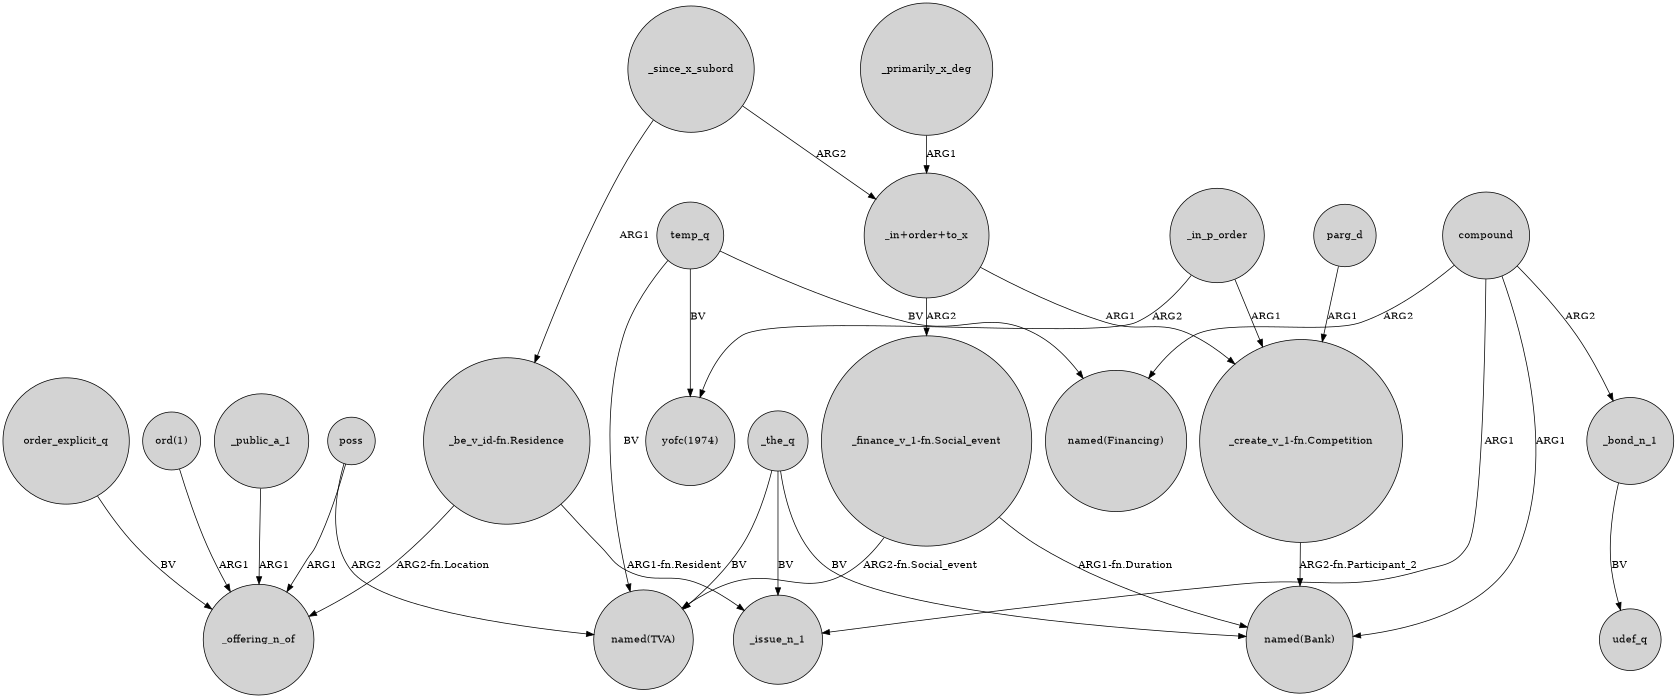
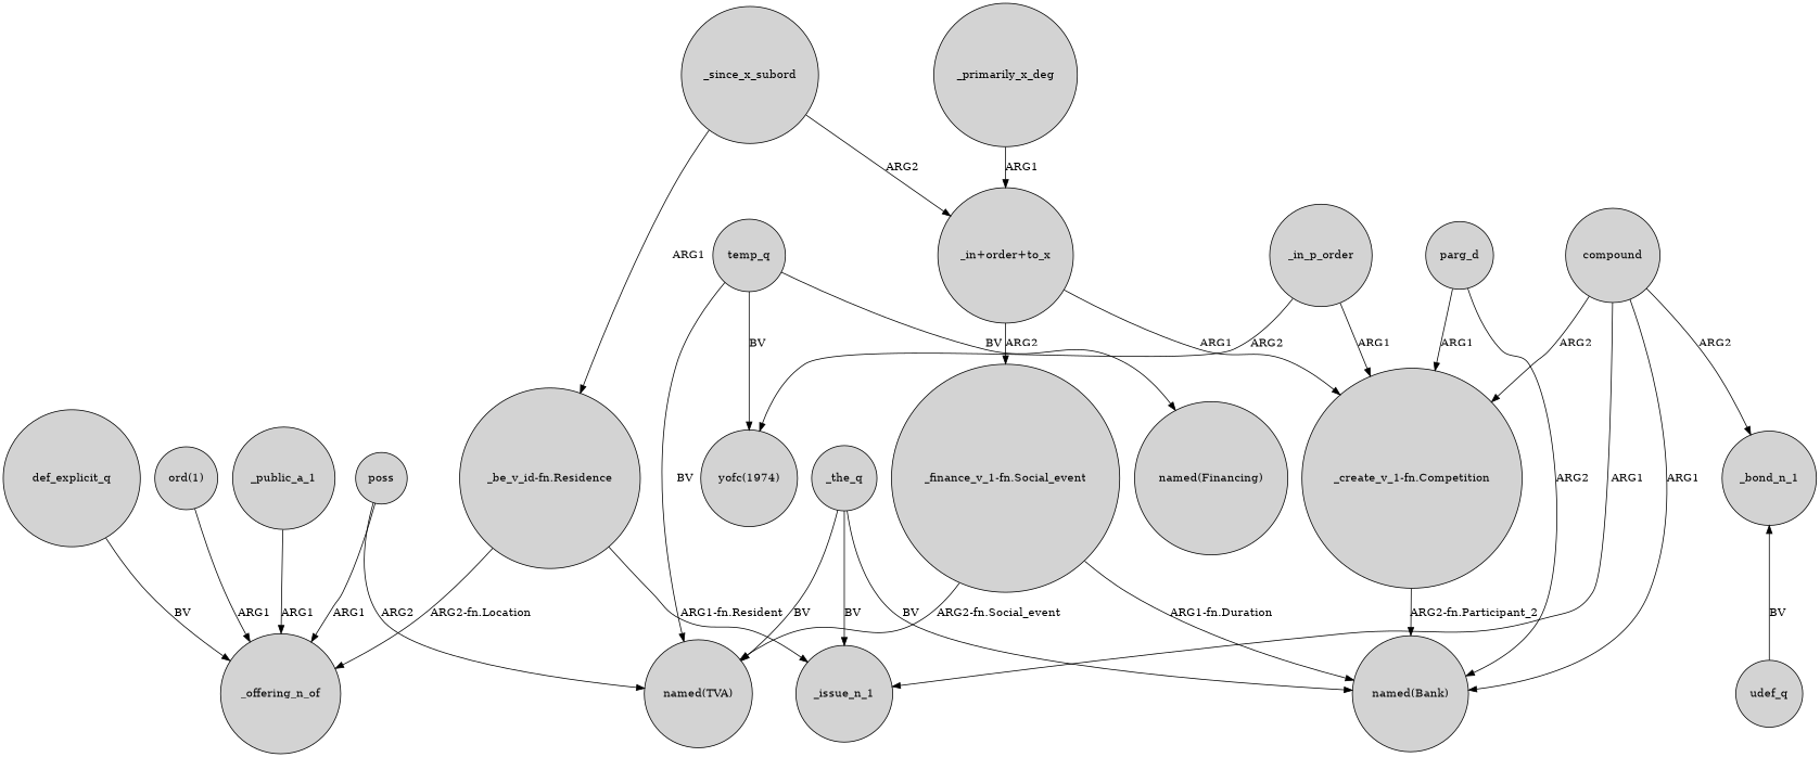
  digraph {
    node [shape=circle style=filled]
    "_in+order+to_x"
    "_create_v_1-fn.Competition"
    "_finance_v_1-fn.Social_event"
    "named(Bank)"
    "named(TVA)"
    udef_q
    _bond_n_1
    _since_x_subord
    "_be_v_id-fn.Residence"
    _issue_n_1
    _offering_n_of
    _the_q
    "ord(1)"
    _primarily_x_deg
    compound
    "named(Financing)"
    n17 [label=temp_q]
    "yofc(1974)"
-   def_explicit_q [label=order_explicit_q]
+   def_explicit_q
    parg_d
    poss
    n22 [label=_in_p_order]
    _public_a_1
    "_in+order+to_x" -> "_create_v_1-fn.Competition" [label=ARG1]
    "_in+order+to_x" -> "_finance_v_1-fn.Social_event" [label=ARG2]
    "_create_v_1-fn.Competition" -> "named(Bank)" [label="ARG2-fn.Participant_2"]
    "_finance_v_1-fn.Social_event" -> "named(Bank)" [label="ARG1-fn.Duration"]
    "_finance_v_1-fn.Social_event" -> "named(TVA)" [label="ARG2-fn.Social_event"]
-   _bond_n_1 -> udef_q [label=BV]
+   udef_q -> _bond_n_1 [label=BV]
    _since_x_subord -> "_in+order+to_x" [label=ARG2]
    _since_x_subord -> "_be_v_id-fn.Residence" [label=ARG1]
    "_be_v_id-fn.Residence" -> _issue_n_1 [label="ARG1-fn.Resident"]
    "_be_v_id-fn.Residence" -> _offering_n_of [label="ARG2-fn.Location"]
    _the_q -> "named(Bank)" [label=BV]
    _the_q -> "named(TVA)" [label=BV]
    _the_q -> _issue_n_1 [label=BV]
    "ord(1)" -> _offering_n_of [label=ARG1]
    _primarily_x_deg -> "_in+order+to_x" [label=ARG1]
    compound -> "named(Bank)" [label=ARG1]
    compound -> _bond_n_1 [label=ARG2]
    compound -> _issue_n_1 [label=ARG1]
-   compound -> "named(Financing)" [label=ARG2]
+   compound -> "_create_v_1-fn.Competition" [label=ARG2]
    n17 -> "named(TVA)" [label=BV]
    n17 -> "named(Financing)" [label=BV]
    n17 -> "yofc(1974)" [label=BV]
    def_explicit_q -> _offering_n_of [label=BV]
    parg_d -> "_create_v_1-fn.Competition" [label=ARG1]
+   parg_d -> "named(Bank)" [label=ARG2]
    poss -> "named(TVA)" [label=ARG2]
    poss -> _offering_n_of [label=ARG1]
    n22 -> "_create_v_1-fn.Competition" [label=ARG1]
    n22 -> "yofc(1974)" [label=ARG2]
    _public_a_1 -> _offering_n_of [label=ARG1]
  }
